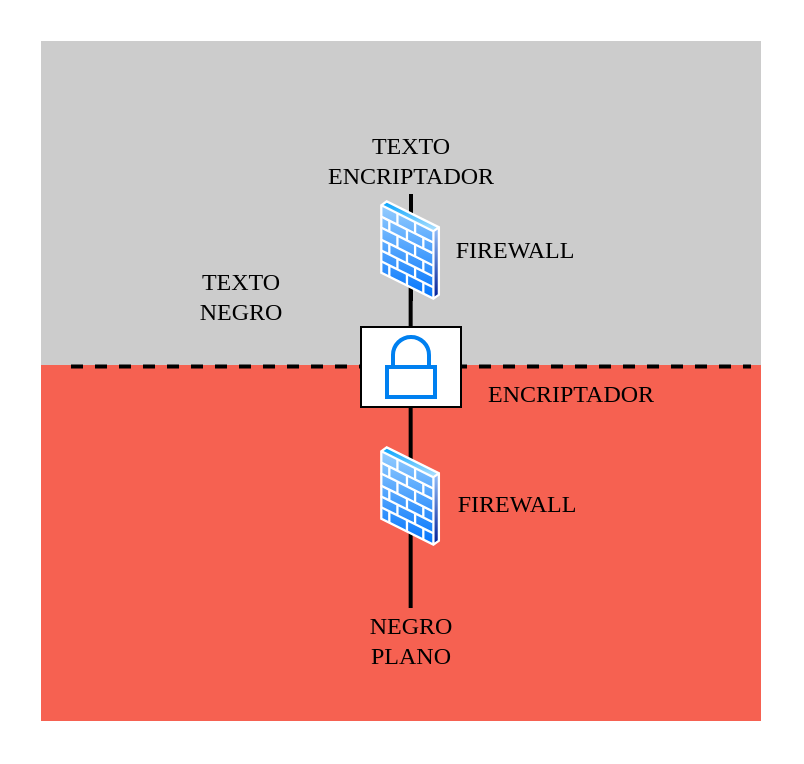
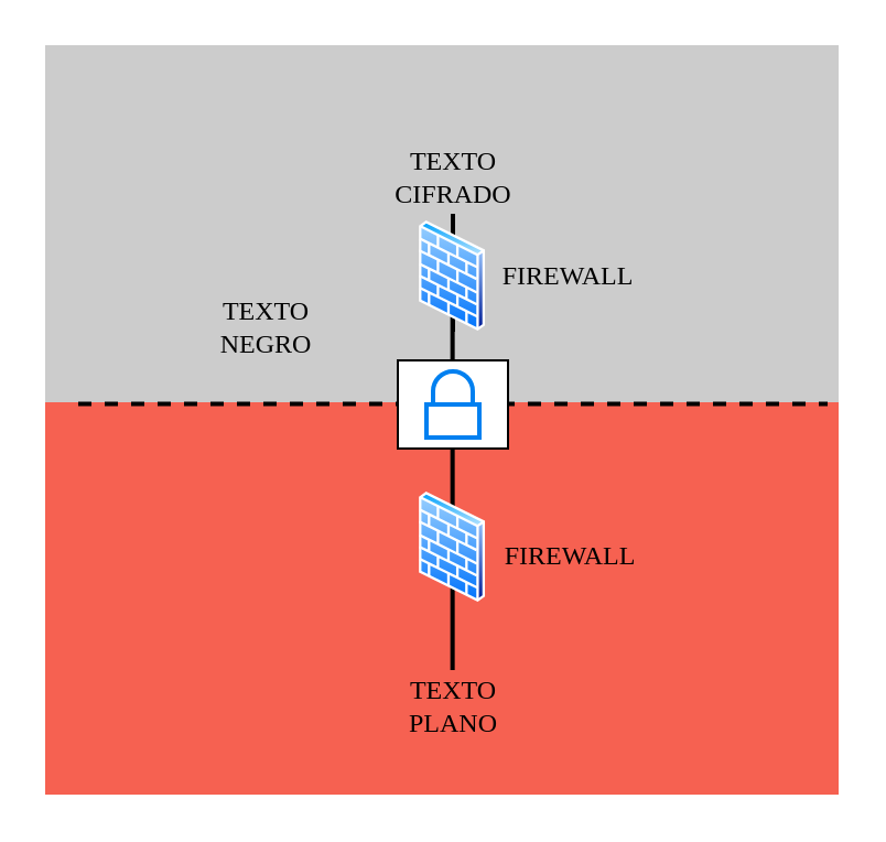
  <mxCell id="0" />
  <mxCell id="1" parent="0" />
  <mxCell id="2" value="" style="rounded=0;whiteSpace=wrap;html=1;strokeColor=none;fillColor=light-dark(#f66151, #512d2b);" parent="1" vertex="1"><mxGeometry x="20" y="182" width="360" height="178" as="geometry" /></mxCell>
  <mxCell id="3" value="" style="rounded=0;whiteSpace=wrap;html=1;strokeColor=none;fillColor=#CCCCCC;" parent="1" vertex="1"><mxGeometry x="20" y="20" width="360" height="162" as="geometry" /></mxCell>
  <mxCell id="4" value="" style="endArrow=none;html=1;rounded=0;entryX=0.55;entryY=0.95;entryDx=0;entryDy=0;entryPerimeter=0;strokeWidth=2;" parent="1" edge="1"><mxGeometry width="50" height="50" relative="1" as="geometry"><mxPoint x="205" y="150" as="sourcePoint" /><mxPoint x="205" y="96.5" as="targetPoint" /></mxGeometry></mxCell>
  <mxCell id="5" value="" style="endArrow=none;html=1;rounded=0;entryX=0.55;entryY=0.95;entryDx=0;entryDy=0;entryPerimeter=0;strokeWidth=2;" parent="1" edge="1"><mxGeometry width="50" height="50" relative="1" as="geometry"><mxPoint x="204.83" y="303.5" as="sourcePoint" /><mxPoint x="204.83" y="140" as="targetPoint" /></mxGeometry></mxCell>
  <mxCell id="6" value="" style="image;aspect=fixed;perimeter=ellipsePerimeter;html=1;align=center;shadow=0;dashed=0;spacingTop=3;image=img/lib/active_directory/firewall.svg;" parent="1" vertex="1"><mxGeometry x="189.75" y="100" width="30.5" height="50" as="geometry" /></mxCell>
  <mxCell id="7" value="" style="image;aspect=fixed;perimeter=ellipsePerimeter;html=1;align=center;shadow=0;dashed=0;spacingTop=3;image=img/lib/active_directory/firewall.svg;" parent="1" vertex="1"><mxGeometry x="189.75" y="223" width="30.5" height="50" as="geometry" /></mxCell>
- <mxCell id="8" value="ENCRIPTADOR" style="text;html=1;align=center;verticalAlign=middle;resizable=0;points=[];autosize=1;strokeColor=none;fillColor=none;fontStyle=0;fontFamily=Times New Roman;" parent="1" vertex="1"><mxGeometry x="230" y="182" width="110" height="30" as="geometry" /></mxCell>
  <mxCell id="9" value="FIREWALL" style="text;html=1;align=center;verticalAlign=middle;resizable=0;points=[];autosize=1;strokeColor=none;fillColor=none;fontStyle=0;fontFamily=Times New Roman;" parent="1" vertex="1"><mxGeometry x="217" y="110" width="80" height="30" as="geometry" /></mxCell>
  <mxCell id="10" value="FIREWALL" style="text;html=1;align=center;verticalAlign=middle;resizable=0;points=[];autosize=1;strokeColor=none;fillColor=none;fontStyle=0;fontFamily=Times New Roman;" parent="1" vertex="1"><mxGeometry x="218" y="237" width="80" height="30" as="geometry" /></mxCell>
  <mxCell id="11" value="" style="endArrow=none;dashed=1;html=1;rounded=0;strokeWidth=2;" parent="1" edge="1"><mxGeometry width="50" height="50" relative="1" as="geometry"><mxPoint x="35" y="182.76" as="sourcePoint" /><mxPoint x="375" y="182.76" as="targetPoint" /></mxGeometry></mxCell>
  <mxCell id="12" value="" style="rounded=0;whiteSpace=wrap;html=1;" parent="1" vertex="1"><mxGeometry x="180" y="163" width="50" height="40" as="geometry" /></mxCell>
  <mxCell id="13" value="" style="html=1;verticalLabelPosition=bottom;align=center;labelBackgroundColor=#ffffff;verticalAlign=top;strokeWidth=2;strokeColor=#0080F0;shadow=0;dashed=0;shape=mxgraph.ios7.icons.locked;" parent="1" vertex="1"><mxGeometry x="193" y="168" width="24" height="30" as="geometry" /></mxCell>
- <mxCell id="14" value="&lt;div&gt;NEGRO&lt;/div&gt;&lt;div&gt;PLANO&lt;/div&gt;" style="text;html=1;align=center;verticalAlign=middle;resizable=0;points=[];autosize=1;strokeColor=none;fillColor=none;fontStyle=0;fontFamily=Times New Roman;" parent="1" vertex="1"><mxGeometry x="175" y="300" width="60" height="40" as="geometry" /></mxCell>
+ <mxCell id="14" value="&lt;div&gt;TEXTO&lt;/div&gt;&lt;div&gt;PLANO&lt;/div&gt;" style="text;html=1;align=center;verticalAlign=middle;resizable=0;points=[];autosize=1;strokeColor=none;fillColor=none;fontStyle=0;fontFamily=Times New Roman;" parent="1" vertex="1"><mxGeometry x="175" y="300" width="60" height="40" as="geometry" /></mxCell>
  <mxCell id="15" value="&lt;div&gt;TEXTO&lt;/div&gt;&lt;div&gt;NEGRO&lt;br&gt;&lt;/div&gt;" style="text;html=1;align=center;verticalAlign=middle;resizable=0;points=[];autosize=1;strokeColor=none;fillColor=none;fontStyle=0;shadow=0;fontFamily=Times New Roman;" parent="1" vertex="1"><mxGeometry x="80" y="128" width="80" height="40" as="geometry" /></mxCell>
- <mxCell id="16" value="&lt;div&gt;TEXTO&lt;/div&gt;&lt;div&gt;ENCRIPTADOR&lt;/div&gt;" style="text;html=1;align=center;verticalAlign=middle;resizable=0;points=[];autosize=1;strokeColor=none;fillColor=none;fontStyle=0;fontFamily=Times New Roman;" vertex="1" parent="1"><mxGeometry x="165" y="60" width="80" height="40" as="geometry" /></mxCell>
+ <mxCell id="16" value="&lt;div&gt;TEXTO&lt;/div&gt;&lt;div&gt;CIFRADO&lt;/div&gt;" style="text;html=1;align=center;verticalAlign=middle;resizable=0;points=[];autosize=1;strokeColor=none;fillColor=none;fontStyle=0;fontFamily=Times New Roman;" vertex="1" parent="1"><mxGeometry x="165" y="60" width="80" height="40" as="geometry" /></mxCell>
